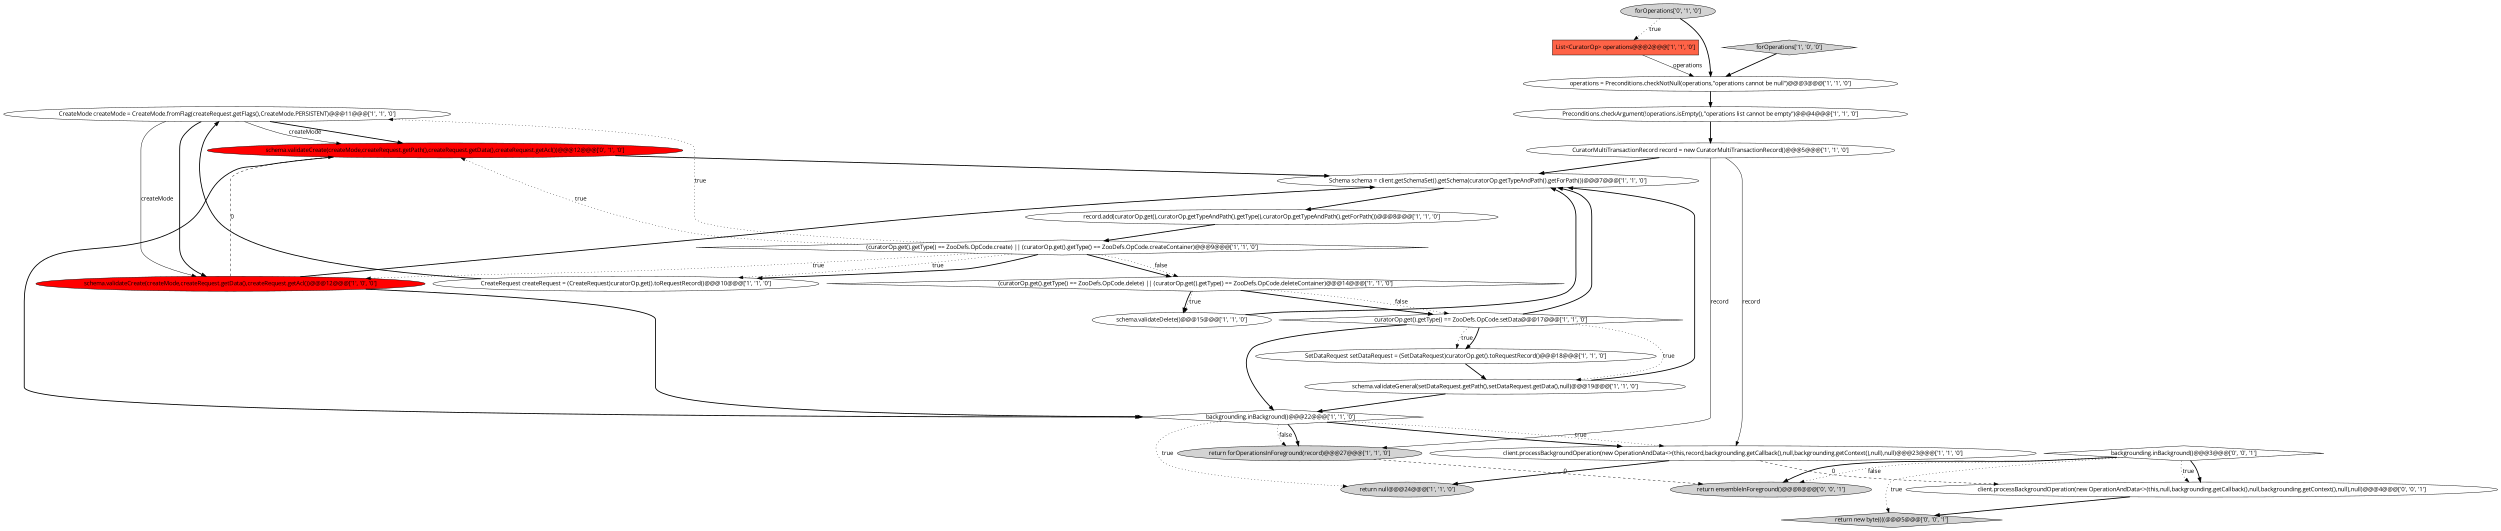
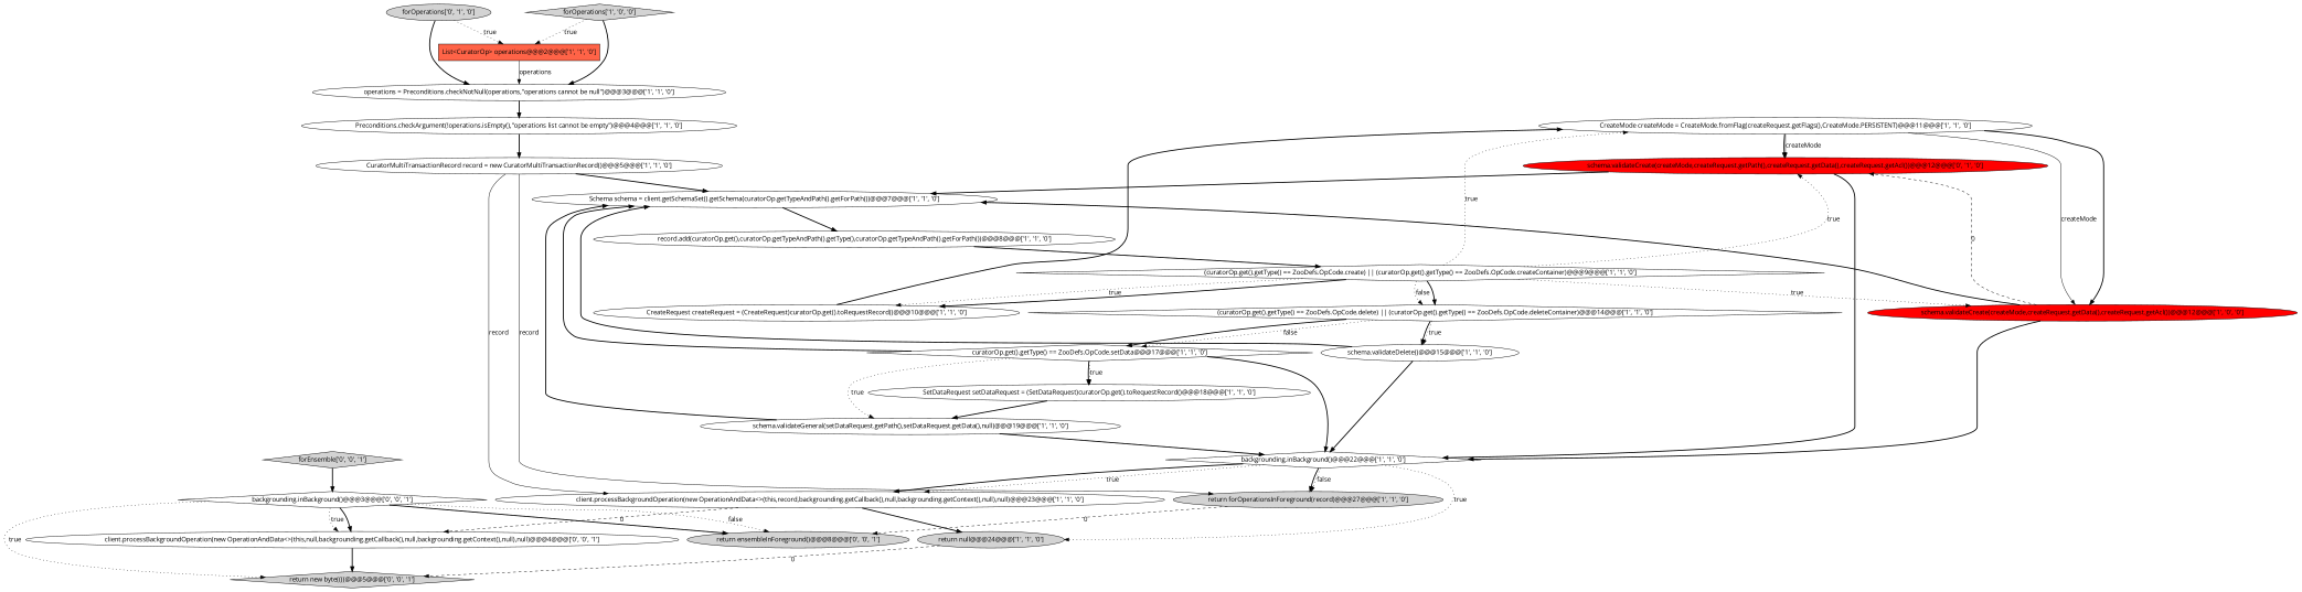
  digraph {
    fontname="Open Sans"
    node [fillcolor=white fontname="Open Sans" shape=ellipse style=filled]
    edge [fontname="Open Sans" style=bold]
    n1 [label="CreateMode createMode = CreateMode.fromFlag(createRequest.getFlags(),CreateMode.PERSISTENT)@@@11@@@['1', '1', '0']"]
    n2 [fillcolor=red label="schema.validateCreate(createMode,createRequest.getPath(),createRequest.getData(),createRequest.getAcl())@@@12@@@['0', '1', '0']"]
    n3 [fillcolor=red label="schema.validateCreate(createMode,createRequest.getData(),createRequest.getAcl())@@@12@@@['1', '0', '0']"]
    n4 [label="backgrounding.inBackground()@@@22@@@['1', '1', '0']" shape=diamond]
    n5 [label="Schema schema = client.getSchemaSet().getSchema(curatorOp.getTypeAndPath().getForPath())@@@7@@@['1', '1', '0']"]
    n6 [label="client.processBackgroundOperation(new OperationAndData<>(this,record,backgrounding.getCallback(),null,backgrounding.getContext(),null),null)@@@23@@@['1', '1', '0']"]
    n7 [fillcolor=lightgray label="return null@@@24@@@['1', '1', '0']"]
    n8 [fillcolor=lightgray label="return forOperationsInForeground(record)@@@27@@@['1', '1', '0']"]
    n9 [label="record.add(curatorOp.get(),curatorOp.getTypeAndPath().getType(),curatorOp.getTypeAndPath().getForPath())@@@8@@@['1', '1', '0']"]
+   n10 [fillcolor=lightgray label="forEnsemble['0', '0', '1']" shape=diamond]
    n11 [label="backgrounding.inBackground()@@@3@@@['0', '0', '1']" shape=diamond]
    n12 [label="client.processBackgroundOperation(new OperationAndData<>(this,null,backgrounding.getCallback(),null,backgrounding.getContext(),null),null)@@@4@@@['0', '0', '1']"]
    n13 [fillcolor=lightgray label="return new byte((((@@@5@@@['0', '0', '1']" shape=diamond]
    n14 [fillcolor=lightgray label="return ensembleInForeground()@@@8@@@['0', '0', '1']"]
    n15 [label="(curatorOp.get().getType() == ZooDefs.OpCode.delete) || (curatorOp.get().getType() == ZooDefs.OpCode.deleteContainer)@@@14@@@['1', '1', '0']" shape=diamond]
    n16 [label="curatorOp.get().getType() == ZooDefs.OpCode.setData@@@17@@@['1', '1', '0']" shape=diamond]
    n17 [label="schema.validateDelete()@@@15@@@['1', '1', '0']"]
    n18 [label="SetDataRequest setDataRequest = (SetDataRequest)curatorOp.get().toRequestRecord()@@@18@@@['1', '1', '0']"]
    n19 [label="schema.validateGeneral(setDataRequest.getPath(),setDataRequest.getData(),null)@@@19@@@['1', '1', '0']"]
    n20 [label="CuratorMultiTransactionRecord record = new CuratorMultiTransactionRecord()@@@5@@@['1', '1', '0']"]
    n21 [fillcolor=tomato label="List<CuratorOp> operations@@@2@@@['1', '1', '0']" shape=box]
    n22 [label="operations = Preconditions.checkNotNull(operations,\"operations cannot be null\")@@@3@@@['1', '1', '0']"]
    n23 [label="Preconditions.checkArgument(!operations.isEmpty(),\"operations list cannot be empty\")@@@4@@@['1', '1', '0']"]
    n24 [fillcolor=lightgray label="forOperations['0', '1', '0']"]
    n25 [label="(curatorOp.get().getType() == ZooDefs.OpCode.create) || (curatorOp.get().getType() == ZooDefs.OpCode.createContainer)@@@9@@@['1', '1', '0']" shape=diamond]
    n26 [label="CreateRequest createRequest = (CreateRequest)curatorOp.get().toRequestRecord()@@@10@@@['1', '1', '0']"]
    n27 [fillcolor=lightgray label="forOperations['1', '0', '0']" shape=diamond]
    n1 -> n2
    n1 -> n2 [label=createMode style=solid]
    n1 -> n3
    n1 -> n3 [label=createMode style=solid]
    n2 -> n4
    n2 -> n5
    n3 -> n2 [label=0 style=dashed]
    n3 -> n4
    n3 -> n5
    n4 -> n6 [label=true style=dotted]
    n4 -> n6
    n4 -> n7 [label=true style=dotted]
    n4 -> n8
    n4 -> n8 [label=false style=dotted]
    n5 -> n9
    n6 -> n7
    n6 -> n12 [label=0 style=dashed]
+   n7 -> n13 [label=0 style=dashed]
    n8 -> n14 [label=0 style=dashed]
    n9 -> n25
+   n10 -> n11
    n11 -> n12
    n11 -> n12 [label=true style=dotted]
    n11 -> n13 [label=true style=dotted]
    n11 -> n14
    n11 -> n14 [label=false style=dotted]
    n12 -> n13
    n15 -> n16 [label=false style=dotted]
    n15 -> n16
    n15 -> n17 [label=true style=dotted]
    n15 -> n17
    n16 -> n4
    n16 -> n5
    n16 -> n18 [label=true style=dotted]
    n16 -> n18
    n16 -> n19 [label=true style=dotted]
+   n17 -> n4
    n17 -> n5
    n18 -> n19
    n19 -> n4
    n19 -> n5
    n20 -> n5
    n20 -> n6 [label=record style=solid]
    n20 -> n8 [label=record style=solid]
    n21 -> n22 [label=operations style=solid]
    n22 -> n23
    n23 -> n20
    n24 -> n21 [label=true style=dotted]
    n24 -> n22
    n25 -> n1 [label=true style=dotted]
    n25 -> n2 [label=true style=dotted]
    n25 -> n3 [label=true style=dotted]
    n25 -> n15
    n25 -> n15 [label=false style=dotted]
    n25 -> n26
    n25 -> n26 [label=true style=dotted]
    n26 -> n1
+   n27 -> n21 [label=true style=dotted]
    n27 -> n22
  }
